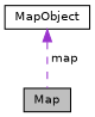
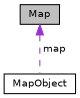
  digraph {
    node [color=black fontname=Helvetica fontsize=10 shape=record style=filled]
    n1 [fillcolor=grey75 fontcolor=black height=0.2 label=Map width=0.4]
    n2 [fillcolor=white height=0.2 label=MapObject width=0.4]
-   n2 -> n1 [color=darkorchid3 dir=back fontname=Helvetica fontsize=10 label=" map" labelfontname=Helvetica labelfontsize=10 style=dashed]
+   n1 -> n2 [color=darkorchid3 dir=back fontname=Helvetica fontsize=10 label=" map" labelfontname=Helvetica labelfontsize=10 style=dashed]
  }
